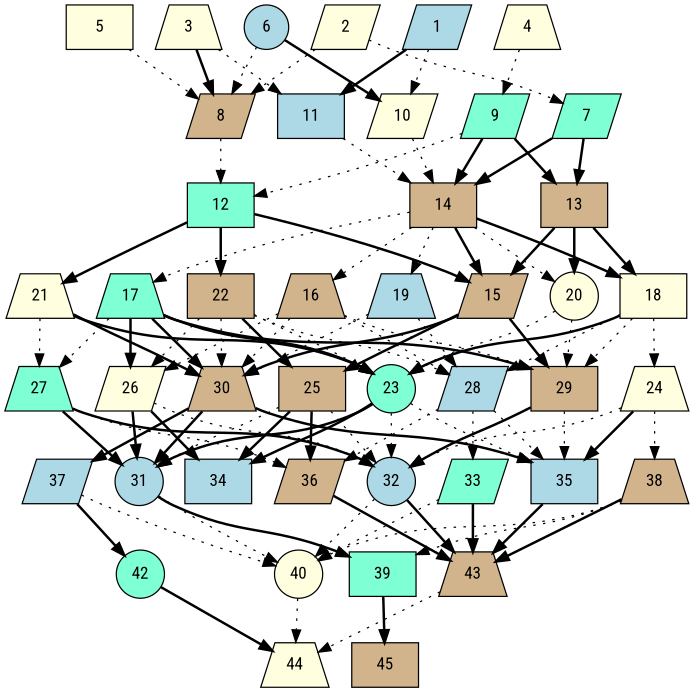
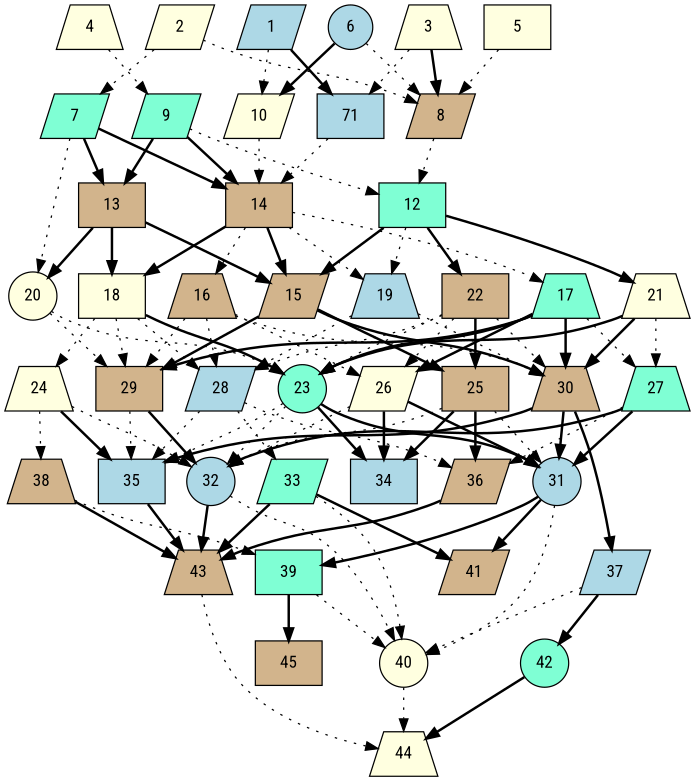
  digraph {
    fontname="Roboto Condensed"
    node [alpha=0.04 fillcolor=tan fontname="Roboto Condensed" shape=parallelogram style=filled]
    edge [fontname="Roboto Condensed" style=dotted]
    1 [alpha=0.11 expect_size=6331392 fillcolor=lightblue]
    10 [alpha=0.03 expect_size=12299264 fillcolor=lightyellow]
-   11 [alpha=0.06 expect_size=51214336 fillcolor=lightblue shape=box]
+   11 [alpha=0.06 expect_size=51214336 fillcolor=lightblue shape=box label=71]
    14 [expect_size=47095808 shape=box]
    15 [alpha=0.16 expect_size=49838080]
    18 [alpha=0.10 expect_size=24300544 fillcolor=lightyellow shape=box]
    20 [alpha=0.16 expect_size=6009856 fillcolor=lightyellow shape=circle]
    19 [expect_size=18954240 fillcolor=lightblue shape=trapezium]
    16 [alpha=0.02 expect_size=39332864 shape=trapezium]
    17 [alpha=0.17 expect_size=12730368 fillcolor=aquamarine shape=trapezium]
    2 [alpha=0.17 expect_size=9478144 fillcolor=lightyellow]
    7 [alpha=0.05 expect_size=23550976 fillcolor=aquamarine]
    8 [alpha=0.18 expect_size=43487232]
    13 [alpha=0.18 expect_size=21985280 shape=box]
    12 [alpha=0.01 expect_size=30210048 fillcolor=aquamarine shape=box]
    21 [alpha=0.09 expect_size=12229632 fillcolor=lightyellow shape=trapezium]
    22 [expect_size=25497600 shape=box]
    3 [alpha=0.11 expect_size=19875840 fillcolor=lightyellow shape=trapezium]
    4 [alpha=0.01 expect_size=44847104 fillcolor=lightyellow shape=trapezium]
    9 [alpha=0.15 expect_size=12881920 fillcolor=aquamarine]
    5 [alpha=0.16 expect_size=47989760 fillcolor=lightyellow shape=box]
    6 [alpha=0.09 expect_size=29846528 fillcolor=lightblue shape=circle]
    25 [alpha=0.18 expect_size=33452032 shape=box]
    29 [alpha=0.01 expect_size=44497920 shape=box]
    30 [alpha=0.17 expect_size=7058432 shape=trapezium]
    28 [alpha=0.08 expect_size=20006912 fillcolor=lightblue]
    23 [alpha=0.05 expect_size=28954624 fillcolor=aquamarine shape=circle]
    24 [alpha=0.02 expect_size=24131584 fillcolor=lightyellow shape=trapezium]
    26 [expect_size=23534592 fillcolor=lightyellow]
    27 [alpha=0.18 expect_size=27849728 fillcolor=aquamarine shape=trapezium]
    31 [alpha=0.13 expect_size=45840384 fillcolor=lightblue shape=circle]
    32 [alpha=0.20 expect_size=20373504 fillcolor=lightblue shape=circle]
    34 [expect_size=39962624 fillcolor=lightblue shape=box]
    36 [alpha=0.19 expect_size=39597056]
    35 [alpha=0.14 expect_size=44886016 fillcolor=lightblue shape=box]
    37 [alpha=0.07 expect_size=48699392 fillcolor=lightblue]
    33 [alpha=0.13 expect_size=29264896 fillcolor=aquamarine]
    38 [alpha=0.02 expect_size=43316224 shape=trapezium]
    39 [expect_size=14504960 fillcolor=aquamarine shape=box]
    40 [alpha=0.06 expect_size=17091584 fillcolor=lightyellow shape=circle]
+   41 [alpha=0.11 expect_size=10946560]
    43 [alpha=0.08 expect_size=40975360 shape=trapezium]
    42 [expect_size=42043392 fillcolor=aquamarine shape=circle]
    45 [alpha=0.03 expect_size=34430976 shape=box]
    44 [alpha=0.19 expect_size=24486912 fillcolor=lightyellow shape=trapezium]
    1 -> 10
    1 -> 11 [style=bold]
    10 -> 14
    11 -> 14
    14 -> 15 [style=bold]
    14 -> 18 [style=bold]
-   14 -> 20
+   7 -> 20
    14 -> 19
    14 -> 16
    14 -> 17
    15 -> 25 [style=bold]
    15 -> 29 [style=bold]
    15 -> 30 [style=bold]
    18 -> 29
    18 -> 28
    18 -> 23 [style=bold]
    18 -> 24
    20 -> 29
    20 -> 23
    19 -> 30
    19 -> 28
    16 -> 29
    16 -> 30
    16 -> 28
    16 -> 26
    17 -> 29 [style=bold]
    17 -> 30 [style=bold]
    17 -> 23 [style=bold]
    17 -> 26 [style=bold]
    17 -> 27
    2 -> 7
    2 -> 8
    7 -> 14 [style=bold]
    7 -> 13 [style=bold]
    8 -> 12
    13 -> 15 [style=bold]
    13 -> 18 [style=bold]
    13 -> 20 [style=bold]
    12 -> 15 [style=bold]
+   12 -> 19
    12 -> 21 [style=bold]
    12 -> 22 [style=bold]
    21 -> 30 [style=bold]
    21 -> 23 [style=bold]
    21 -> 27
    22 -> 25 [style=bold]
    22 -> 30
    22 -> 28
    22 -> 23
    22 -> 26
    3 -> 11
    3 -> 8 [style=bold]
    4 -> 9
    9 -> 14 [style=bold]
    9 -> 13 [style=bold]
    9 -> 12
    5 -> 8
    6 -> 10 [style=bold]
    6 -> 8
    25 -> 31
    25 -> 32
    25 -> 34 [style=bold]
    25 -> 36 [style=bold]
    29 -> 32 [style=bold]
    29 -> 35
    30 -> 31 [style=bold]
    30 -> 35 [style=bold]
    30 -> 37 [style=bold]
    28 -> 36
    28 -> 35
    28 -> 33
    23 -> 31 [style=bold]
    23 -> 32
    23 -> 34 [style=bold]
    23 -> 35
    24 -> 32
    24 -> 35 [style=bold]
    24 -> 38
    26 -> 31 [style=bold]
    26 -> 32
    26 -> 34 [style=bold]
    27 -> 31 [style=bold]
    27 -> 32 [style=bold]
    27 -> 36
    31 -> 39 [style=bold]
    31 -> 40
+   31 -> 41 [style=bold]
    32 -> 40
    32 -> 43 [style=bold]
    36 -> 43 [style=bold]
    35 -> 43 [style=bold]
    37 -> 40
    37 -> 42 [style=bold]
    33 -> 40
+   33 -> 41 [style=bold]
    33 -> 43 [style=bold]
    38 -> 39
-   38 -> 40
+   39 -> 40
    38 -> 43 [style=bold]
    39 -> 45 [style=bold]
    40 -> 44
    43 -> 44
    42 -> 44 [style=bold]
  }
